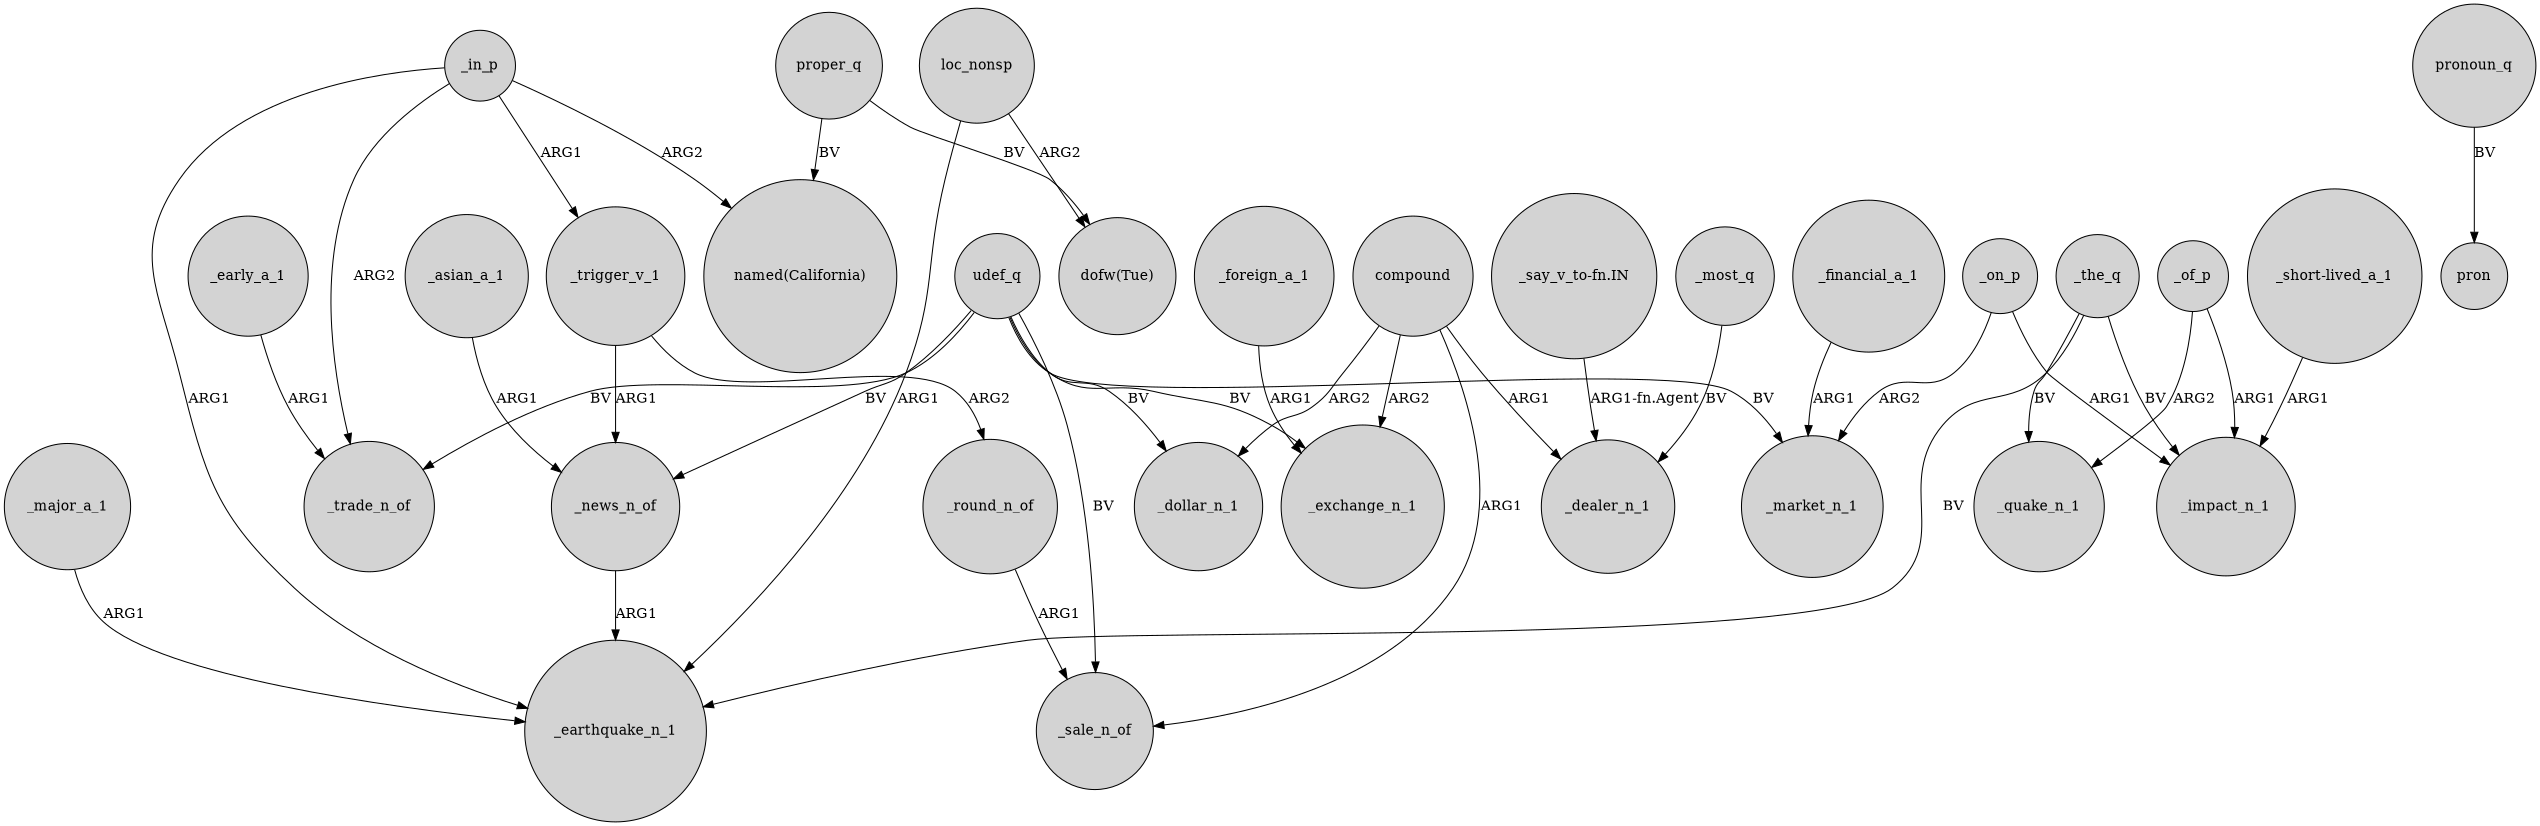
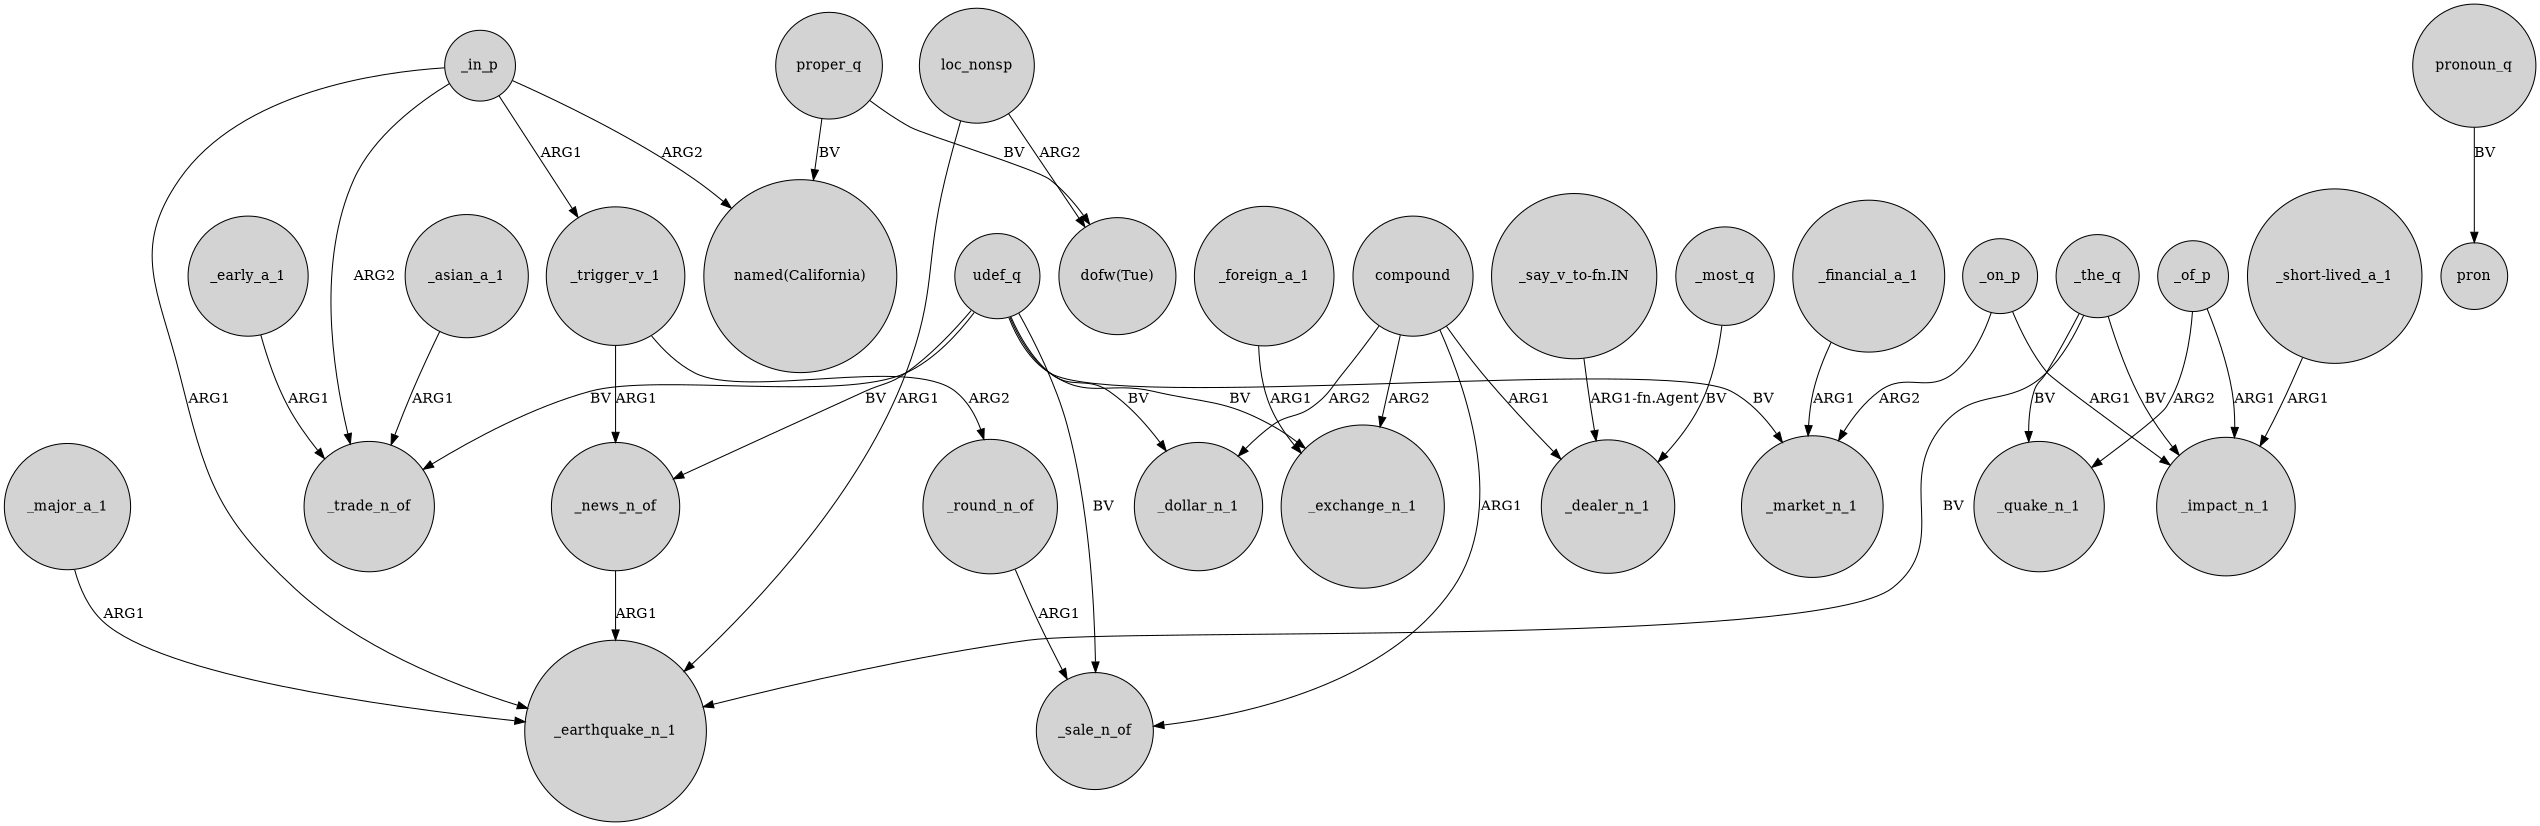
  digraph {
    fontname="DejaVu Serif"
    node [fontname="DejaVu Serif" shape=circle style=filled]
    edge [fontname="DejaVu Serif"]
    _the_q
    _earthquake_n_1
    _impact_n_1
    _quake_n_1
    _in_p
    "named(California)"
    _trade_n_of
    _trigger_v_1
    _news_n_of
    _round_n_of
    udef_q
    _exchange_n_1
    _market_n_1
    _sale_n_of
    _dollar_n_1
    loc_nonsp
    "dofw(Tue)"
    "_short-lived_a_1"
    "_say_v_to-fn.IN"
    _dealer_n_1
    _most_q
    _foreign_a_1
    proper_q
    _on_p
    _major_a_1
    compound
    _early_a_1
    pronoun_q
    pron
    _financial_a_1
    _of_p
    _asian_a_1
    _the_q -> _earthquake_n_1 [label=BV]
    _the_q -> _impact_n_1 [label=BV]
    _the_q -> _quake_n_1 [label=BV]
    _in_p -> _earthquake_n_1 [label=ARG1]
    _in_p -> "named(California)" [label=ARG2]
    _in_p -> _trade_n_of [label=ARG2]
    _in_p -> _trigger_v_1 [label=ARG1]
    _trigger_v_1 -> _news_n_of [label=ARG1]
    _trigger_v_1 -> _round_n_of [label=ARG2]
    _news_n_of -> _earthquake_n_1 [label=ARG1]
    _round_n_of -> _sale_n_of [label=ARG1]
    udef_q -> _trade_n_of [label=BV]
    udef_q -> _news_n_of [label=BV]
    udef_q -> _exchange_n_1 [label=BV]
    udef_q -> _market_n_1 [label=BV]
    udef_q -> _sale_n_of [label=BV]
    udef_q -> _dollar_n_1 [label=BV]
    loc_nonsp -> _earthquake_n_1 [label=ARG1]
    loc_nonsp -> "dofw(Tue)" [label=ARG2]
    "_short-lived_a_1" -> _impact_n_1 [label=ARG1]
    "_say_v_to-fn.IN" -> _dealer_n_1 [label="ARG1-fn.Agent"]
    _most_q -> _dealer_n_1 [label=BV]
    _foreign_a_1 -> _exchange_n_1 [label=ARG1]
    proper_q -> "named(California)" [label=BV]
    proper_q -> "dofw(Tue)" [label=BV]
    _on_p -> _impact_n_1 [label=ARG1]
    _on_p -> _market_n_1 [label=ARG2]
    _major_a_1 -> _earthquake_n_1 [label=ARG1]
    compound -> _exchange_n_1 [label=ARG2]
    compound -> _sale_n_of [label=ARG1]
    compound -> _dollar_n_1 [label=ARG2]
    compound -> _dealer_n_1 [label=ARG1]
    _early_a_1 -> _trade_n_of [label=ARG1]
    pronoun_q -> pron [label=BV]
    _financial_a_1 -> _market_n_1 [label=ARG1]
    _of_p -> _impact_n_1 [label=ARG1]
    _of_p -> _quake_n_1 [label=ARG2]
-   _asian_a_1 -> _news_n_of [label=ARG1]
+   _asian_a_1 -> _trade_n_of [label=ARG1]
  }
